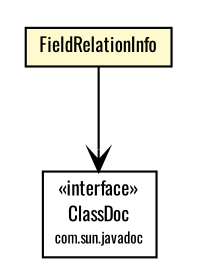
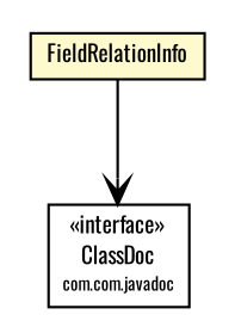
  digraph {
    fontname=Oswald
    node [fontcolor=black fontname=Oswald fontsize=9.0 shape=plaintext]
    n1 [label=<<table border="0" cellborder="1" cellspacing="0" cellpadding="2" port="p" bgcolor="lemonChiffon" href="./ClassGraph.FieldRelationInfo.html"> 		<tr><td><table border="0" cellspacing="0" cellpadding="1"> 			<tr><td> FieldRelationInfo </td></tr> 		</table></td></tr> 		</table>>]
-   n2 [label=<<table border="0" cellborder="1" cellspacing="0" cellpadding="2" port="p" href="http://java.sun.com/j2se/1.5.0/docs/guide/javadoc/doclet/spec/com/sun/javadoc/ClassDoc.html"> 		<tr><td><table border="0" cellspacing="0" cellpadding="1"> 			<tr><td> &laquo;interface&raquo; </td></tr> 			<tr><td> ClassDoc </td></tr> 			<tr><td><font point-size="7.0"> com.sun.javadoc </font></td></tr> 		</table></td></tr> 		</table>>]
+   n2 [label=<<table border="0" cellborder="1" cellspacing="0" cellpadding="2" port="p" href="http://java.sun.com/j2se/1.5.0/docs/guide/javadoc/doclet/spec/com/sun/javadoc/ClassDoc.html"> 		<tr><td><table border="0" cellspacing="0" cellpadding="1"> 			<tr><td> &laquo;interface&raquo; </td></tr> 			<tr><td> ClassDoc </td></tr> 			<tr><td><font point-size="7.0"> com.com.javadoc </font></td></tr> 		</table></td></tr> 		</table>>]
    n1 -> n2 [arrowhead=open color=black fontcolor=black fontname=Oswald fontsize=10.0 headport=p labelfontname=arial labelfontsize=10 tailport=p]
  }
